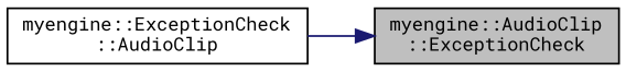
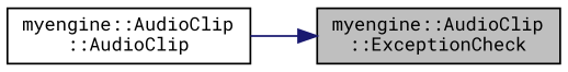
  digraph {
    rankdir=RL
    fontname="Roboto Mono"
    node [color=black fontname="Roboto Mono" fontsize=10 shape=record style=filled]
    n1 [fillcolor=grey75 fontcolor=black height=0.2 label="myengine::AudioClip\l::ExceptionCheck" width=0.4]
-   n2 [fillcolor=white height=0.2 label="myengine::ExceptionCheck\l::AudioClip" width=0.4]
+   n2 [fillcolor=white height=0.2 label="myengine::AudioClip\l::AudioClip" width=0.4]
    n1 -> n2 [color=midnightblue dir=back fontname="Roboto Mono" fontsize=10 labelfontname=Helvetica labelfontsize=10 style=solid]
  }
